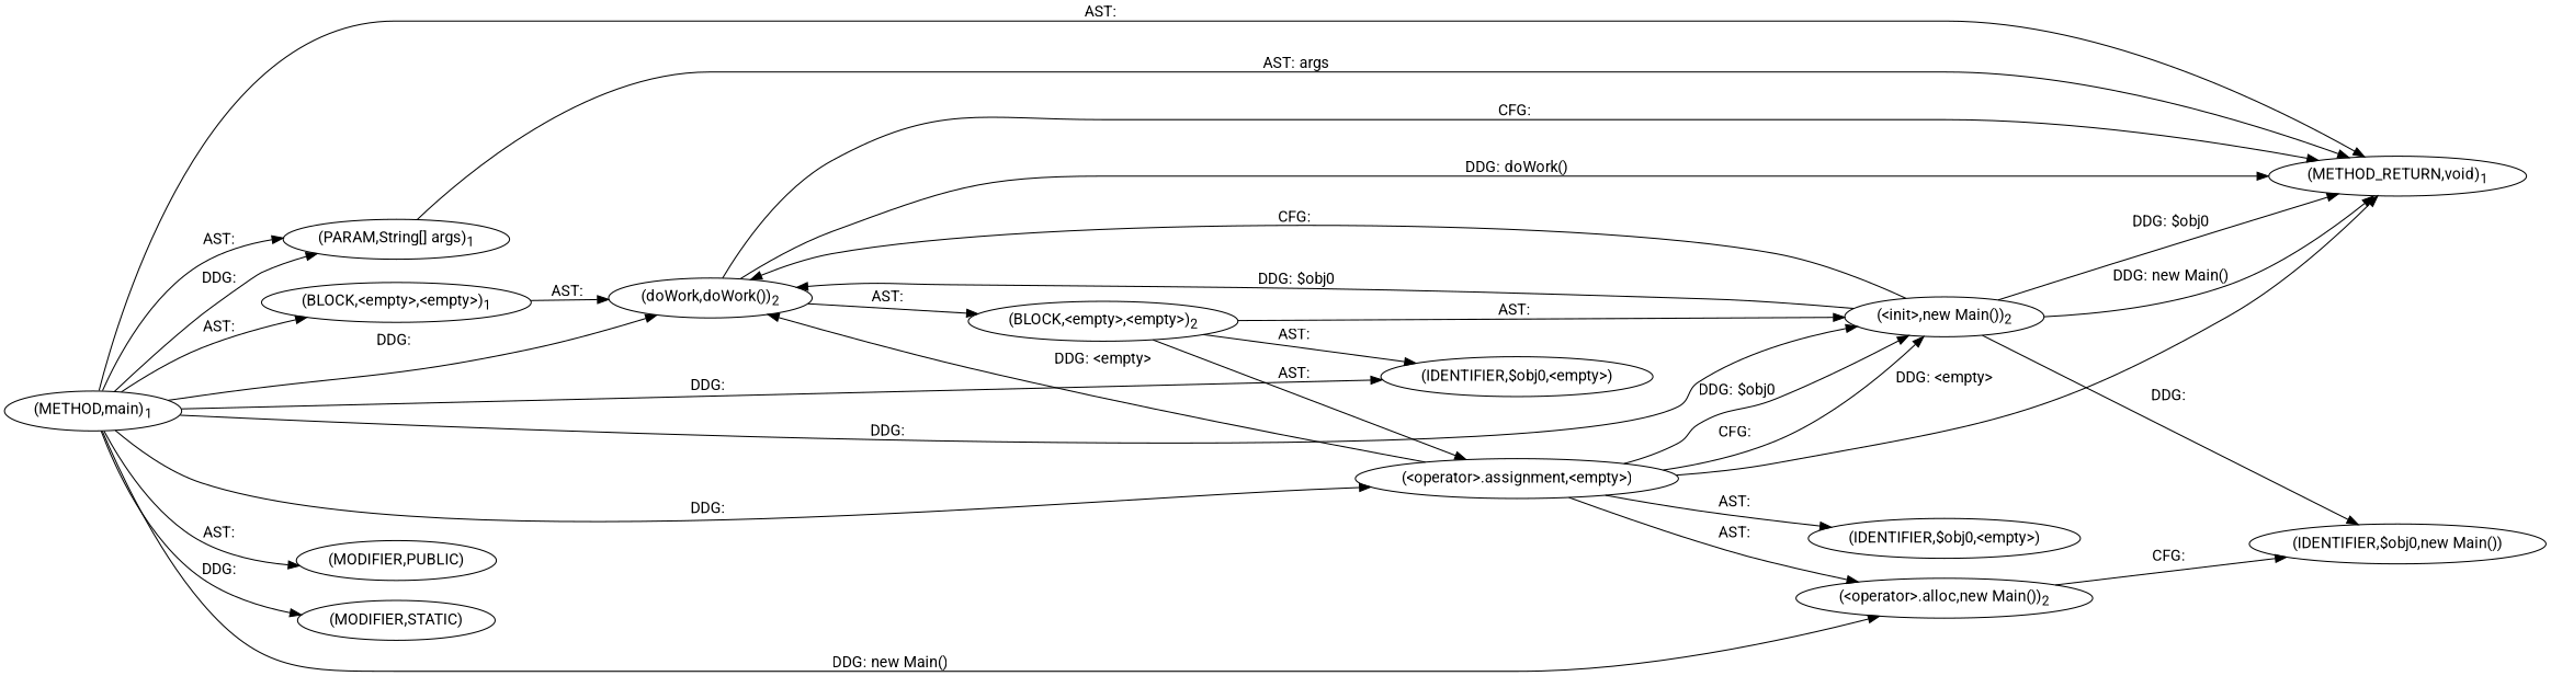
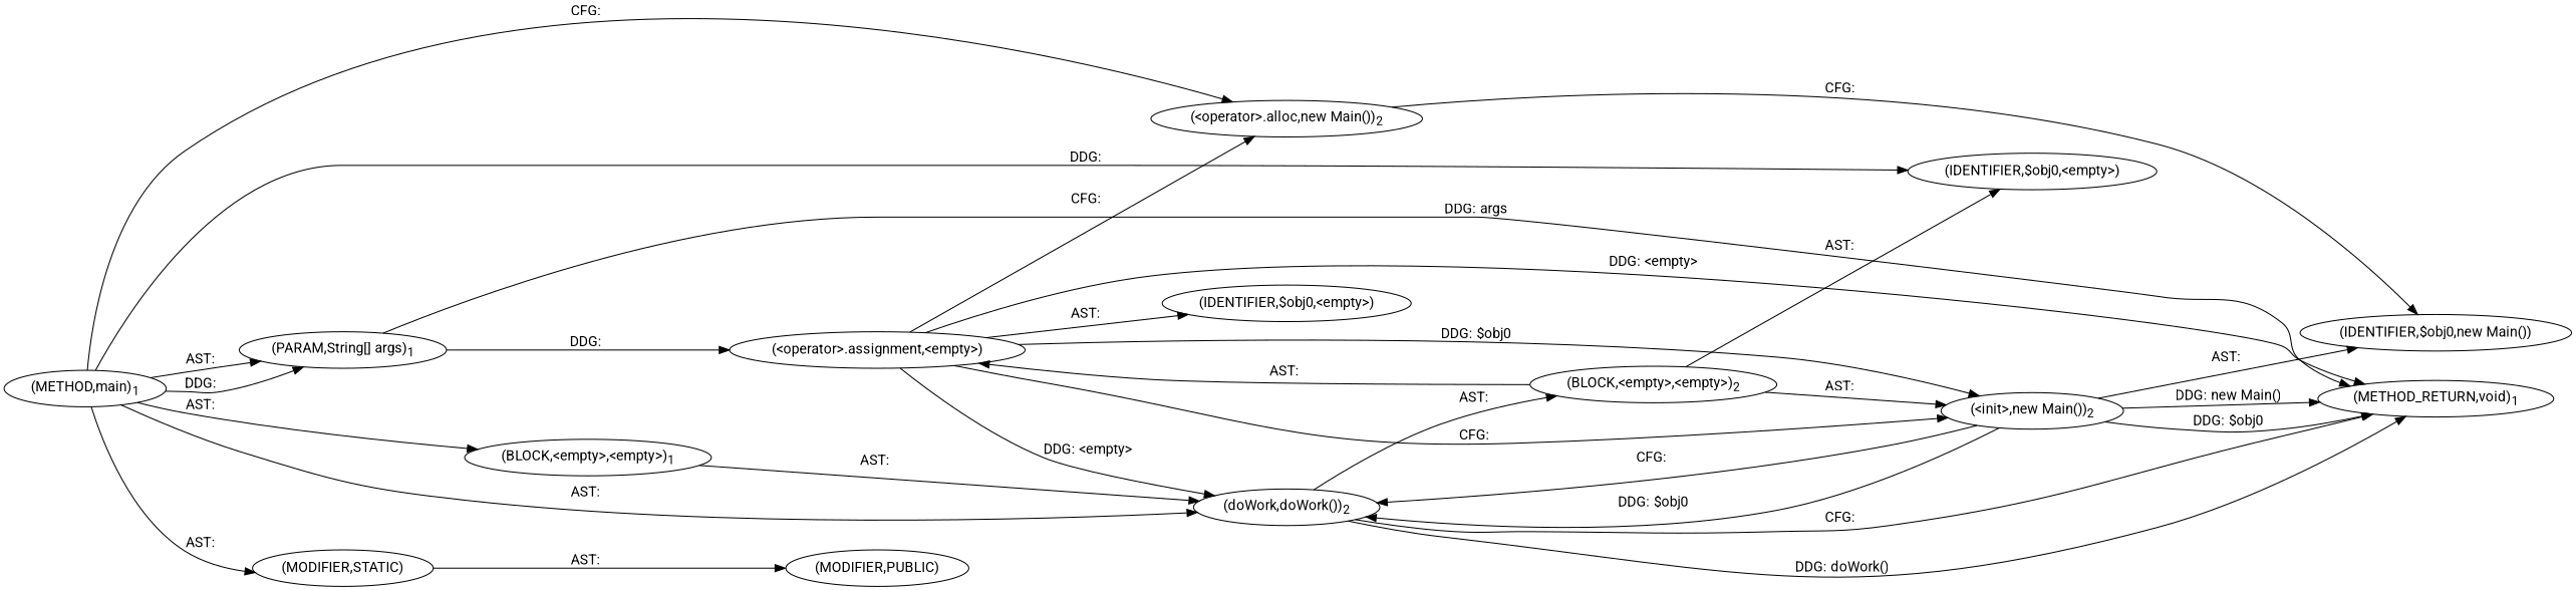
  digraph {
    fontname=Roboto
    rankdir=LR
    node [fontname=Roboto]
    edge [fontname=Roboto]
    n1 [label=<(METHOD,main)<SUB>1</SUB>>]
    n2 [label=<(PARAM,String[] args)<SUB>1</SUB>>]
    n3 [label=<(BLOCK,&lt;empty&gt;,&lt;empty&gt;)<SUB>1</SUB>>]
    n4 [label=<(doWork,doWork())<SUB>2</SUB>>]
    n5 [label=<(&lt;operator&gt;.assignment,&lt;empty&gt;)>]
    n6 [label=<(&lt;operator&gt;.alloc,new Main())<SUB>2</SUB>>]
    n7 [label=<(&lt;init&gt;,new Main())<SUB>2</SUB>>]
    n8 [label=<(IDENTIFIER,$obj0,&lt;empty&gt;)>]
    n9 [label=<(MODIFIER,PUBLIC)>]
    n10 [label=<(MODIFIER,STATIC)>]
    n11 [label=<(METHOD_RETURN,void)<SUB>1</SUB>>]
    n12 [label=<(BLOCK,&lt;empty&gt;,&lt;empty&gt;)<SUB>2</SUB>>]
    n13 [label=<(IDENTIFIER,$obj0,&lt;empty&gt;)>]
    n14 [label=<(IDENTIFIER,$obj0,new Main())>]
    n1 -> n2 [label="AST: "]
    n1 -> n2 [label="DDG: "]
    n1 -> n3 [label="AST: "]
-   n1 -> n4 [label="DDG: "]
-   n1 -> n5 [label="DDG: "]
-   n1 -> n6 [label="DDG: new Main()"]
-   n1 -> n7 [label="DDG: "]
+   n1 -> n4 [label="AST: "]
+   n2 -> n5 [label="DDG: "]
+   n1 -> n6 [label="CFG: "]
    n1 -> n8 [label="DDG: "]
-   n1 -> n9 [label="AST: "]
-   n1 -> n10 [label="DDG: "]
-   n1 -> n11 [label="AST: "]
-   n2 -> n11 [label="AST: args"]
+   n10 -> n9 [label="AST: "]
+   n1 -> n10 [label="AST: "]
+   n2 -> n11 [label="DDG: args"]
    n3 -> n4 [label="AST: "]
    n4 -> n11 [label="CFG: "]
    n4 -> n11 [label="DDG: doWork()"]
    n4 -> n12 [label="AST: "]
    n5 -> n4 [label="DDG: &lt;empty&gt;"]
-   n5 -> n6 [label="AST: "]
+   n5 -> n6 [label="CFG: "]
    n5 -> n7 [label="CFG: "]
    n5 -> n7 [label="DDG: $obj0"]
    n5 -> n11 [label="DDG: &lt;empty&gt;"]
    n5 -> n13 [label="AST: "]
    n6 -> n14 [label="CFG: "]
    n7 -> n4 [label="CFG: "]
    n7 -> n4 [label="DDG: $obj0"]
    n7 -> n11 [label="DDG: $obj0"]
    n7 -> n11 [label="DDG: new Main()"]
-   n7 -> n14 [label="DDG: "]
+   n7 -> n14 [label="AST: "]
    n12 -> n5 [label="AST: "]
    n12 -> n7 [label="AST: "]
    n12 -> n8 [label="AST: "]
  }
